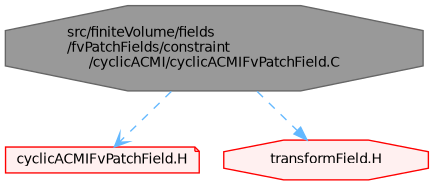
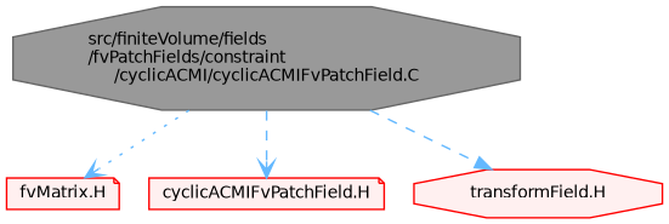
  digraph {
    node [color=red fillcolor="#FFF0F0" fontname=Helvetica fontsize=10 shape=octagon style=filled]
    edge [color=steelblue1 fontname=Helvetica fontsize=10 labelfontname=Helvetica labelfontsize=10 style=dashed arrowhead=vee]
    n1 [color=gray40 fillcolor=grey60 fontcolor=black height=0.2 label="src/finiteVolume/fields\l/fvPatchFields/constraint\l/cyclicACMI/cyclicACMIFvPatchField.C" width=0.4]
+   n2 [height=0.2 label="fvMatrix.H" shape=note width=0.4]
    n3 [height=0.2 label="cyclicACMIFvPatchField.H" shape=note width=0.4]
    n4 [height=0.2 label="transformField.H" width=0.4]
+   n1 -> n2 [style=dotted]
    n1 -> n3
    n1 -> n4 [arrowhead=normal]
  }
